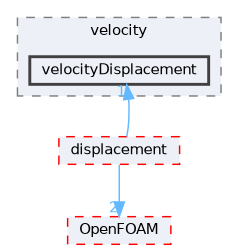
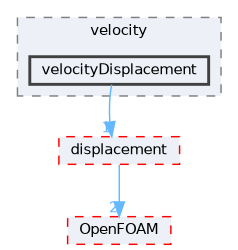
  digraph {
    compound=true
    node [color=red fillcolor="#edf0f7" fontname=Helvetica fontsize=10 shape=box style="filled,dashed"]
    edge [color=steelblue1 fontcolor=steelblue1 fontname=Helvetica fontsize=10 labeldistance=1.5 labelfontname=Helvetica labelfontsize=10]
    n1 [color=grey25 height=0.2 label=velocityDisplacement style="filled,bold" width=0.4]
    n2 [height=0.2 label=displacement width=0.4]
    n3 [height=0.2 label=OpenFOAM width=0.4]
    subgraph cluster_1 {
      bgcolor="#edf0f7"
      fontname=Helvetica
      fontsize=10
      label=velocity
      pencolor=grey50
      style="filled,dashed"
      n1
    }
-   n2 -> n1 [headlabel=1]
+   n1 -> n2 [headlabel=1]
    n2 -> n3 [headlabel=2]
  }
